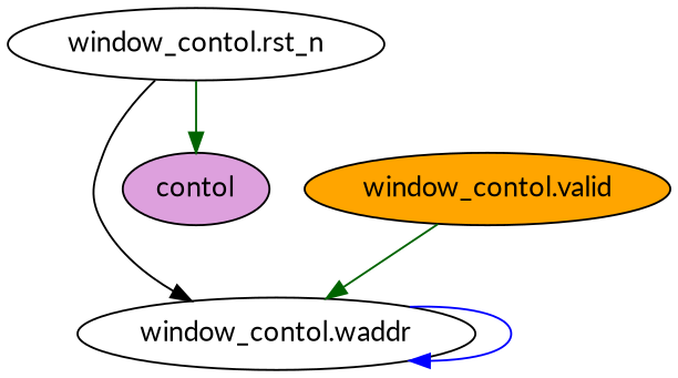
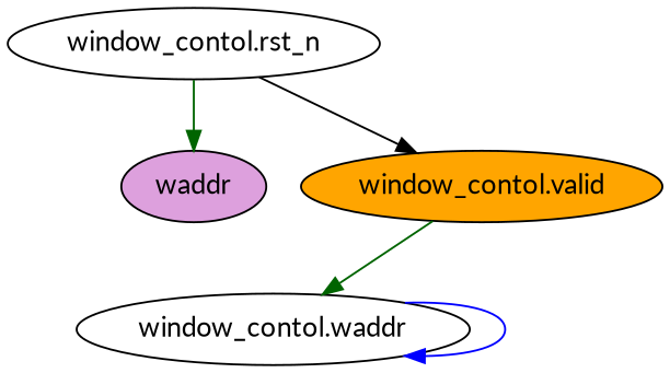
  digraph {
    fontname=Lato
    node [complexity=1 fillcolor=white fontname=Lato style=filled]
    edge [color=darkgreen fontname=Lato]
    "window_contol.waddr" [complexity=2 importance=0.00539545898409 rank=0.00269772949204]
-   waddr [complexity=0 fillcolor=plum importance=0.00144092206234 rank=0.0 label=contol]
+   waddr [complexity=0 fillcolor=plum importance=0.00144092206234 rank=0.0]
    "window_contol.rst_n" [importance=0.00790128515709 rank=0.00790128515709]
    "window_contol.valid" [fillcolor=orange importance=0.00442217279428 rank=0.00442217279428]
    "window_contol.waddr" -> "window_contol.waddr" [color=blue]
-   "window_contol.rst_n" -> "window_contol.waddr" [color=black]
+   "window_contol.rst_n" -> "window_contol.valid" [color=black]
    "window_contol.rst_n" -> waddr
    "window_contol.valid" -> "window_contol.waddr"
  }
